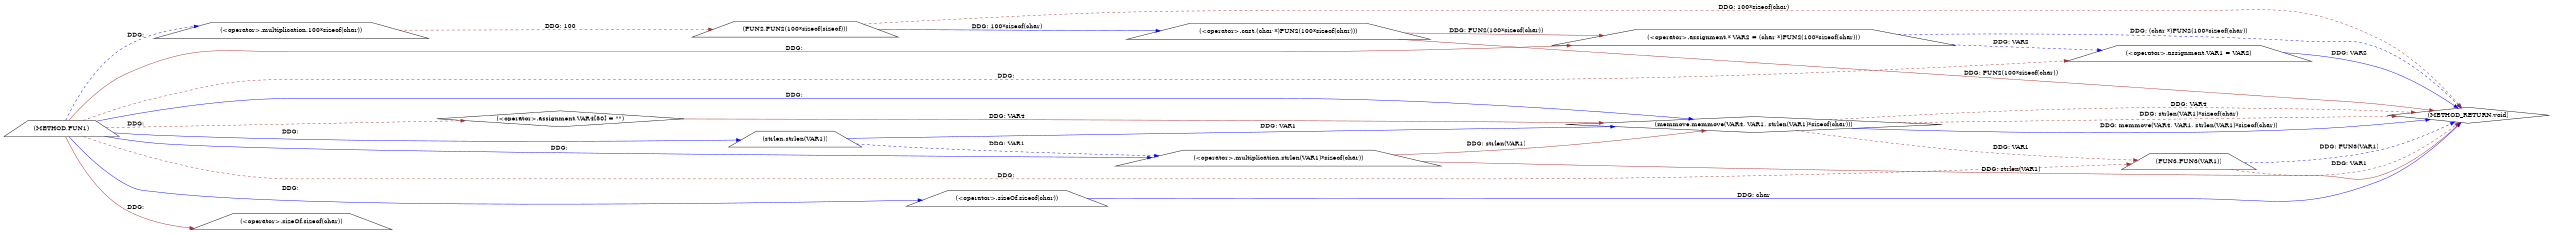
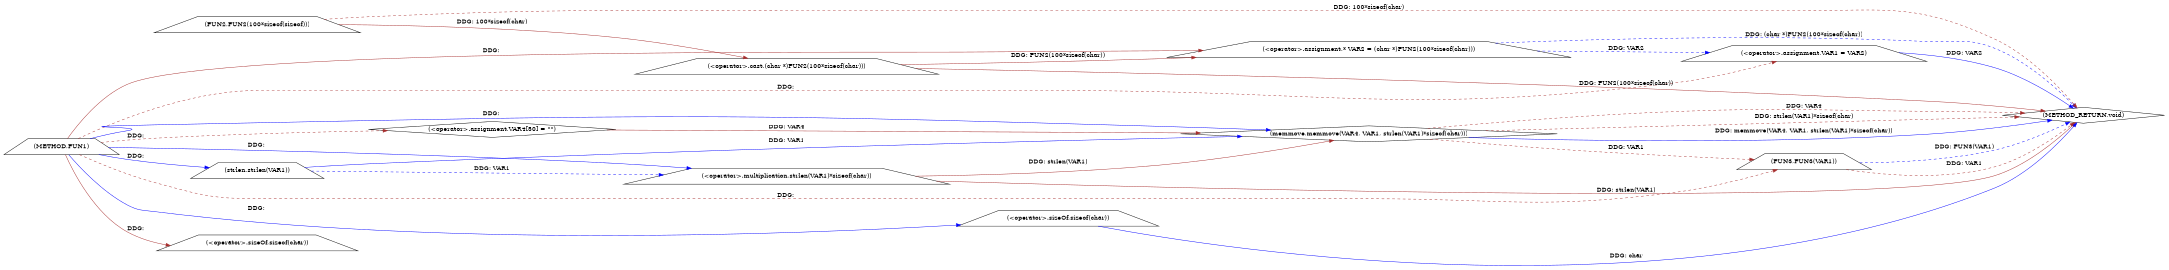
  digraph {
    rankdir=LR
    node [shape=trapezium]
    edge [color=brown style=solid]
    n1 [label="(METHOD,FUN1)"]
    n2 [label="(<operator>.assignment,* VAR2 = (char *)FUN2(100*sizeof(char)))"]
-   n3 [label="(<operator>.multiplication,100*sizeof(char))"]
    n4 [label="(<operator>.sizeOf,sizeof(char))"]
    n5 [label="(<operator>.assignment,VAR1 = VAR2)"]
    n6 [label="(<operator>.assignment,VAR4[50] = \"\")" shape=diamond]
    n7 [label="(memmove,memmove(VAR4, VAR1, strlen(VAR1)*sizeof(char)))" shape=diamond]
    n8 [label="(<operator>.multiplication,strlen(VAR1)*sizeof(char))"]
    n9 [label="(strlen,strlen(VAR1))"]
    n10 [label="(<operator>.sizeOf,sizeof(char))"]
    n11 [label="(FUN3,FUN3(VAR1))"]
    n12 [label="(METHOD_RETURN,void)" shape=diamond]
    n13 [label="(FUN2,FUN2(100*sizeof(sizeof)))"]
    n14 [label="(<operator>.cast,(char *)FUN2(100*sizeof(char)))"]
    n1 -> n2 [label="DDG: "]
-   n1 -> n3 [color=blue label="DDG: " style=dashed]
    n1 -> n4 [label="DDG: "]
    n1 -> n5 [label="DDG: " style=dashed]
    n1 -> n6 [label="DDG: " style=dashed]
    n1 -> n7 [color=blue label="DDG: "]
    n1 -> n8 [color=blue label="DDG: "]
    n1 -> n9 [color=blue label="DDG: "]
    n1 -> n10 [color=blue label="DDG: "]
    n1 -> n11 [label="DDG: " style=dashed]
    n2 -> n5 [color=blue label="DDG: VAR2" style=dashed]
    n2 -> n12 [color=blue label="DDG: (char *)FUN2(100*sizeof(char))" style=dashed]
-   n3 -> n13 [label="DDG: 100" style=dashed]
    n5 -> n12 [color=blue label="DDG: VAR2"]
    n6 -> n7 [label="DDG: VAR4"]
    n7 -> n11 [label="DDG: VAR1" style=dashed]
    n7 -> n12 [label="DDG: strlen(VAR1)*sizeof(char)" style=dashed]
    n7 -> n12 [color=blue label="DDG: memmove(VAR4, VAR1, strlen(VAR1)*sizeof(char))"]
    n7 -> n12 [label="DDG: VAR4" style=dashed]
    n8 -> n7 [label="DDG: strlen(VAR1)"]
    n8 -> n12 [label="DDG: strlen(VAR1)"]
    n9 -> n7 [color=blue label="DDG: VAR1"]
    n9 -> n8 [color=blue label="DDG: VAR1" style=dashed]
    n10 -> n12 [color=blue label="DDG: char"]
    n11 -> n12 [label="DDG: VAR1" style=dashed]
    n11 -> n12 [color=blue label="DDG: FUN3(VAR1)" style=dashed]
    n13 -> n12 [label="DDG: 100*sizeof(char)" style=dashed]
-   n13 -> n14 [color=blue label="DDG: 100*sizeof(char)"]
+   n13 -> n14 [label="DDG: 100*sizeof(char)"]
    n14 -> n2 [label="DDG: FUN2(100*sizeof(char))"]
    n14 -> n12 [label="DDG: FUN2(100*sizeof(char))"]
  }
